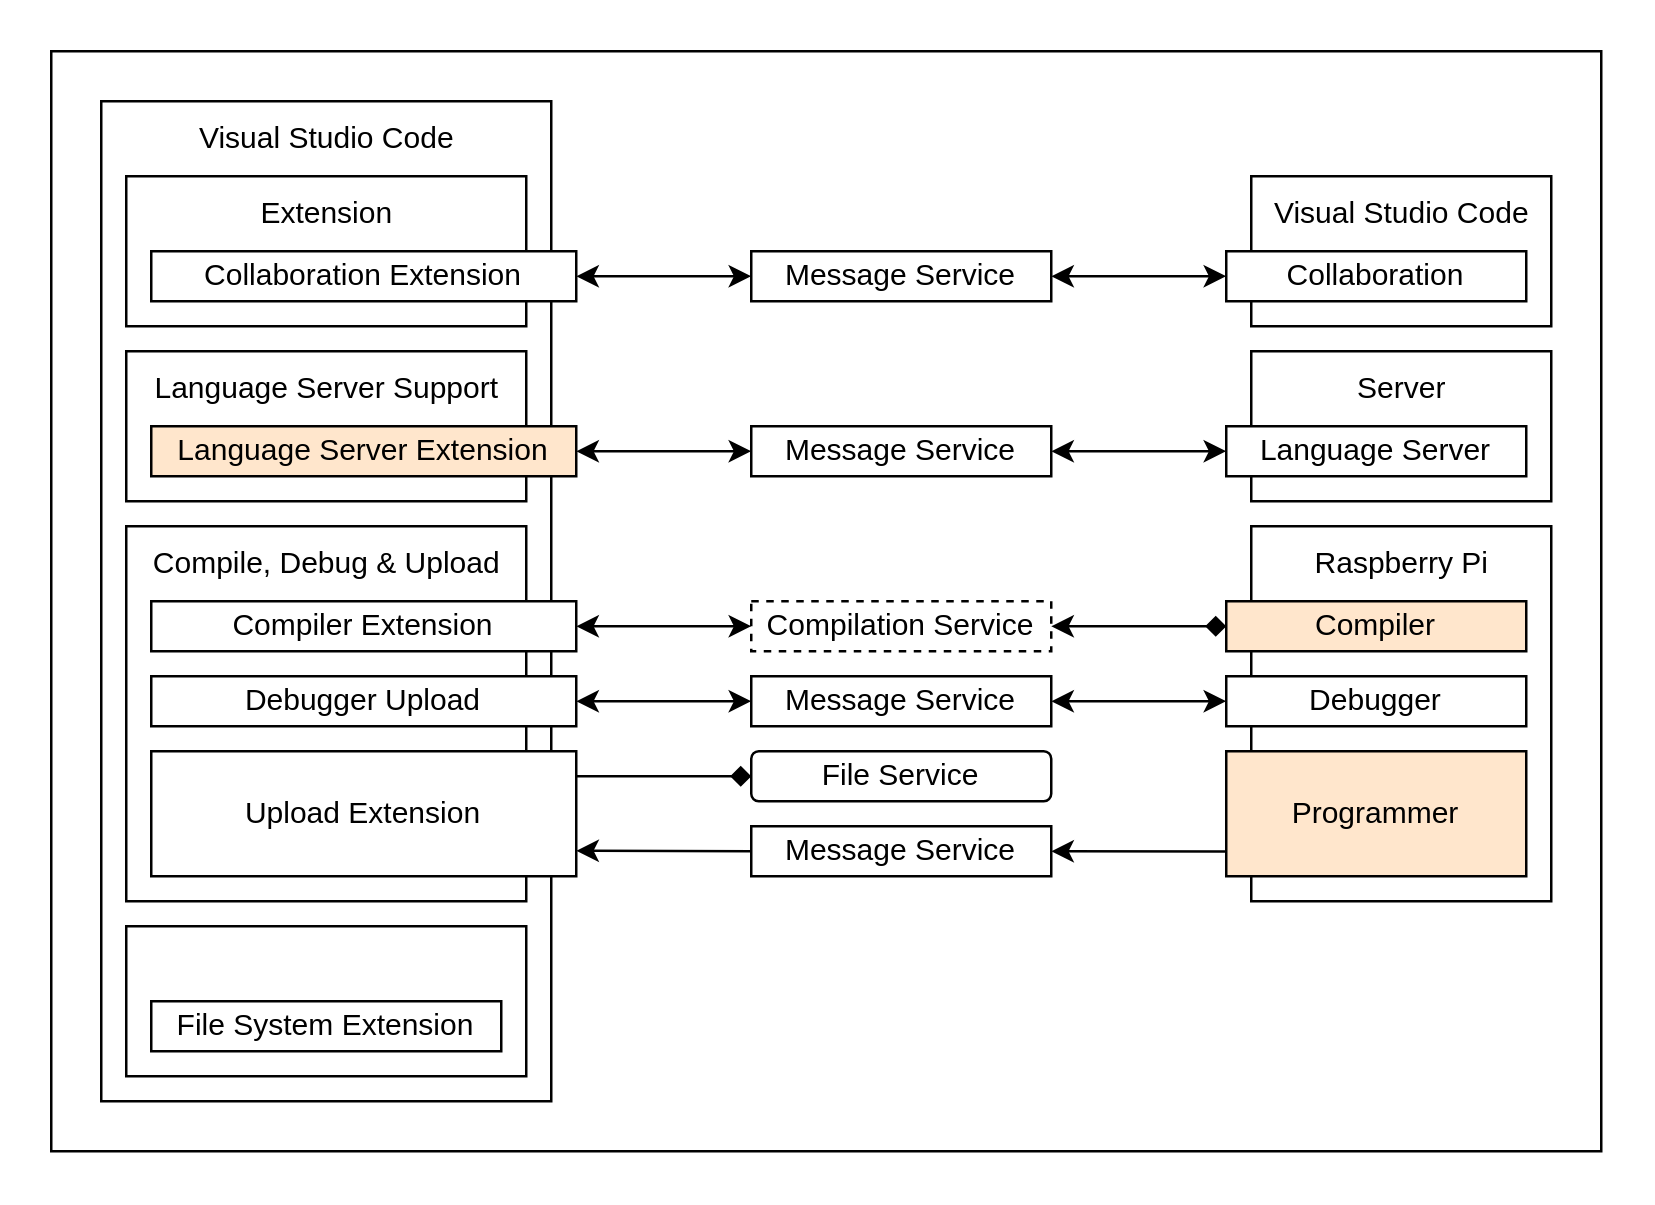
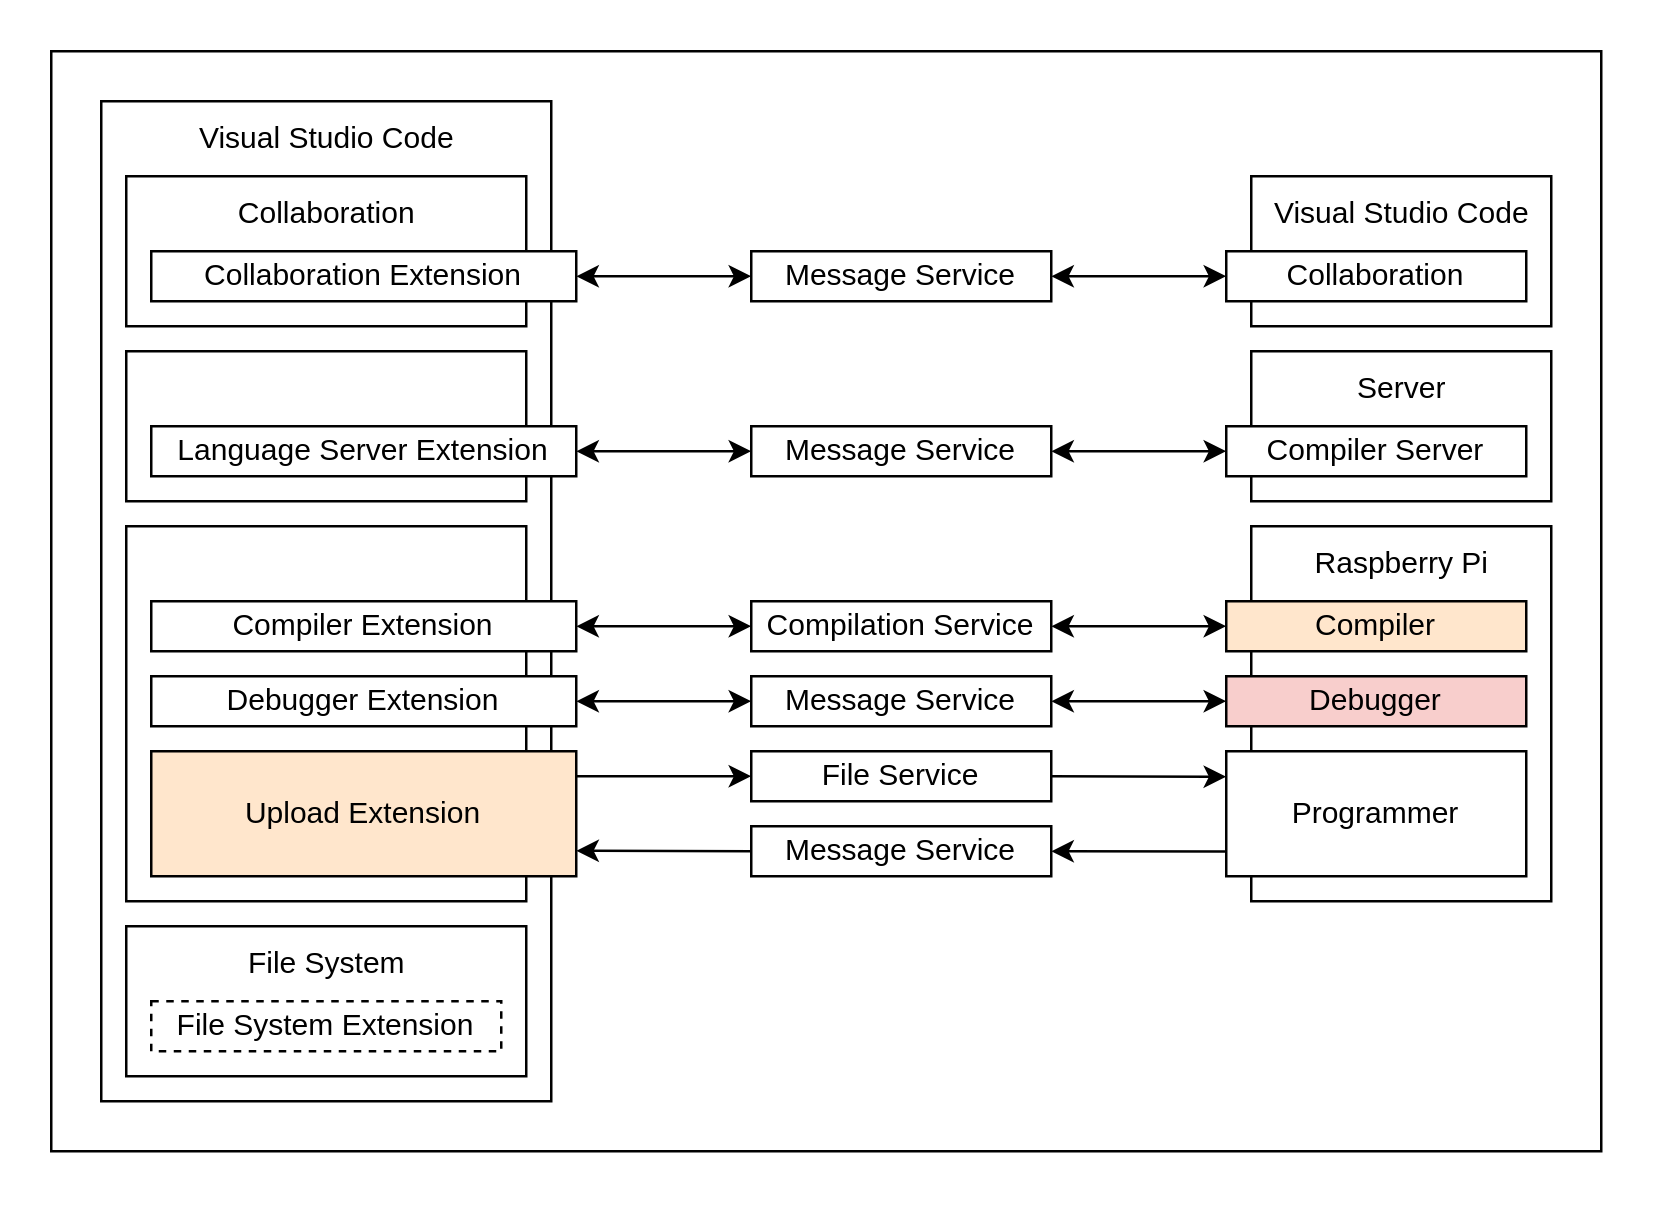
  <mxCell id="0" />
  <mxCell id="1" parent="0" />
  <mxCell id="2" value="" style="group" parent="1" vertex="1" connectable="0"><mxGeometry x="20" y="20" width="620" height="440" as="geometry" /></mxCell>
  <mxCell id="3" value="" style="whiteSpace=wrap;html=1;" parent="2" vertex="1"><mxGeometry width="620" height="440" as="geometry" /></mxCell>
  <mxCell id="4" value="" style="group" parent="2" vertex="1" connectable="0"><mxGeometry x="20" y="20" width="584.997" height="400" as="geometry" /></mxCell>
- <mxCell id="5" value="Compilation Service" style="whiteSpace=wrap;html=1;fontStyle=0;dashed=1;" parent="4" vertex="1"><mxGeometry x="260" y="200" width="120" height="20" as="geometry" /></mxCell>
+ <mxCell id="5" value="Compilation Service" style="whiteSpace=wrap;html=1;fontStyle=0" parent="4" vertex="1"><mxGeometry x="260" y="200" width="120" height="20" as="geometry" /></mxCell>
  <mxCell id="6" value="Message Service" style="whiteSpace=wrap;html=1;" parent="4" vertex="1"><mxGeometry x="260" y="60" width="120" height="20" as="geometry" /></mxCell>
- <mxCell id="7" value="File Service" style="whiteSpace=wrap;html=1;rounded=1;" parent="4" vertex="1"><mxGeometry x="260" y="260" width="120" height="20" as="geometry" /></mxCell>
+ <mxCell id="7" value="File Service" style="whiteSpace=wrap;html=1;" parent="4" vertex="1"><mxGeometry x="260" y="260" width="120" height="20" as="geometry" /></mxCell>
  <mxCell id="8" value="Message Service" style="whiteSpace=wrap;html=1;" parent="4" vertex="1"><mxGeometry x="260" y="290" width="120" height="20" as="geometry" /></mxCell>
  <mxCell id="9" value="Message Service" style="whiteSpace=wrap;html=1;" parent="4" vertex="1"><mxGeometry x="260" y="230" width="120" height="20" as="geometry" /></mxCell>
  <mxCell id="10" value="" style="rounded=0;whiteSpace=wrap;html=1;" parent="4" vertex="1"><mxGeometry width="180" height="400" as="geometry" /></mxCell>
  <mxCell id="11" value="Visual Studio Code" style="text;html=1;align=center;verticalAlign=middle;resizable=0;points=[];autosize=1;strokeColor=none;fillColor=none;" parent="4" vertex="1"><mxGeometry x="25" width="130" height="30" as="geometry" /></mxCell>
  <mxCell id="12" style="edgeStyle=orthogonalEdgeStyle;rounded=0;orthogonalLoop=1;jettySize=auto;html=1;exitX=1;exitY=0.5;exitDx=0;exitDy=0;startArrow=classic;startFill=1;" parent="4" source="21" target="6" edge="1"><mxGeometry relative="1" as="geometry" /></mxCell>
  <mxCell id="13" style="edgeStyle=orthogonalEdgeStyle;rounded=0;orthogonalLoop=1;jettySize=auto;html=1;exitX=1;exitY=0.5;exitDx=0;exitDy=0;entryX=0;entryY=0.5;entryDx=0;entryDy=0;startArrow=classic;startFill=1;" parent="4" source="38" target="5" edge="1"><mxGeometry relative="1" as="geometry" /></mxCell>
  <mxCell id="14" style="edgeStyle=orthogonalEdgeStyle;rounded=0;orthogonalLoop=1;jettySize=auto;html=1;exitX=1;exitY=0.5;exitDx=0;exitDy=0;entryX=0;entryY=0.5;entryDx=0;entryDy=0;startArrow=classic;startFill=1;" parent="4" source="39" target="9" edge="1"><mxGeometry relative="1" as="geometry" /></mxCell>
- <mxCell id="15" style="edgeStyle=orthogonalEdgeStyle;rounded=0;orthogonalLoop=1;jettySize=auto;html=1;exitX=1;exitY=0.5;exitDx=0;exitDy=0;entryX=0;entryY=0.5;entryDx=0;entryDy=0;startArrow=classic;startFill=1;endArrow=diamond;" parent="4" source="5" target="46" edge="1"><mxGeometry relative="1" as="geometry" /></mxCell>
+ <mxCell id="15" style="edgeStyle=orthogonalEdgeStyle;rounded=0;orthogonalLoop=1;jettySize=auto;html=1;exitX=1;exitY=0.5;exitDx=0;exitDy=0;entryX=0;entryY=0.5;entryDx=0;entryDy=0;startArrow=classic;startFill=1;" parent="4" source="5" target="46" edge="1"><mxGeometry relative="1" as="geometry" /></mxCell>
  <mxCell id="16" style="edgeStyle=orthogonalEdgeStyle;rounded=0;orthogonalLoop=1;jettySize=auto;html=1;exitX=1;exitY=0.5;exitDx=0;exitDy=0;entryX=0;entryY=0.5;entryDx=0;entryDy=0;startArrow=classic;startFill=1;" parent="4" source="9" target="47" edge="1"><mxGeometry relative="1" as="geometry" /></mxCell>
  <mxCell id="17" style="edgeStyle=orthogonalEdgeStyle;rounded=0;orthogonalLoop=1;jettySize=auto;html=1;exitX=1;exitY=0.5;exitDx=0;exitDy=0;entryX=0;entryY=0.5;entryDx=0;entryDy=0;startArrow=classic;startFill=1;" parent="4" source="6" target="26" edge="1"><mxGeometry relative="1" as="geometry" /></mxCell>
  <mxCell id="18" value="Message Service" style="whiteSpace=wrap;html=1;" parent="4" vertex="1"><mxGeometry x="260" y="130" width="120" height="20" as="geometry" /></mxCell>
  <mxCell id="19" value="" style="group" parent="4" vertex="1" connectable="0"><mxGeometry x="10" y="30" width="180" height="60" as="geometry" /></mxCell>
  <mxCell id="20" value="" style="rounded=0;whiteSpace=wrap;html=1;" parent="19" vertex="1"><mxGeometry width="160" height="60" as="geometry" /></mxCell>
  <mxCell id="21" value="Collaboration Extension&lt;span style=&quot;color: rgba(0, 0, 0, 0); font-family: monospace; font-size: 0px; text-align: start; text-wrap: nowrap;&quot;&gt;%3CmxGraphModel%3E%3Croot%3E%3CmxCell%20id%3D%220%22%2F%3E%3CmxCell%20id%3D%221%22%20parent%3D%220%22%2F%3E%3CmxCell%20id%3D%222%22%20value%3D%22File%20System%20Extension%22%20style%3D%22rounded%3D0%3BwhiteSpace%3Dwrap%3Bhtml%3D1%3B%22%20vertex%3D%221%22%20parent%3D%221%22%3E%3CmxGeometry%20x%3D%22210%22%20y%3D%22370%22%20width%3D%22140%22%20height%3D%2220%22%20as%3D%22geometry%22%2F%3E%3C%2FmxCell%3E%3C%2Froot%3E%3C%2FmxGraphModel%3E&lt;/span&gt;" style="rounded=0;whiteSpace=wrap;html=1;" parent="19" vertex="1"><mxGeometry x="10" y="30" width="170" height="20" as="geometry" /></mxCell>
- <mxCell id="22" value="Extension" style="text;html=1;align=center;verticalAlign=middle;resizable=0;points=[];autosize=1;strokeColor=none;fillColor=none;" parent="19" vertex="1"><mxGeometry x="35" width="90" height="30" as="geometry" /></mxCell>
+ <mxCell id="22" value="Collaboration" style="text;html=1;align=center;verticalAlign=middle;resizable=0;points=[];autosize=1;strokeColor=none;fillColor=none;" parent="19" vertex="1"><mxGeometry x="35" width="90" height="30" as="geometry" /></mxCell>
  <mxCell id="23" value="" style="group" parent="4" vertex="1" connectable="0"><mxGeometry x="450" y="30" width="134.997" height="60" as="geometry" /></mxCell>
  <mxCell id="24" value="" style="rounded=0;whiteSpace=wrap;html=1;" parent="23" vertex="1"><mxGeometry x="10" width="120" height="60" as="geometry" /></mxCell>
  <mxCell id="25" value="Visual Studio Code" style="text;html=1;align=center;verticalAlign=middle;resizable=0;points=[];autosize=1;strokeColor=none;fillColor=none;rotation=0;" parent="23" vertex="1"><mxGeometry x="4.997" width="130" height="30" as="geometry" /></mxCell>
  <mxCell id="26" value="Collaboration&lt;span style=&quot;color: rgba(0, 0, 0, 0); font-family: monospace; font-size: 0px; text-align: start; text-wrap: nowrap;&quot;&gt;%3CmxGraphModel%3E%3Croot%3E%3CmxCell%20id%3D%220%22%2F%3E%3CmxCell%20id%3D%221%22%20parent%3D%220%22%2F%3E%3CmxCell%20id%3D%222%22%20value%3D%22File%20System%20Extension%22%20style%3D%22rounded%3D0%3BwhiteSpace%3Dwrap%3Bhtml%3D1%3B%22%20vertex%3D%221%22%20parent%3D%221%22%3E%3CmxGeometry%20x%3D%22210%22%20y%3D%22370%22%20width%3D%22140%22%20height%3D%2220%22%20as%3D%22geometry%22%2F%3E%3C%2FmxCell%3E%3C%2Froot%3E%3C%2FmxGraphModel%3E&lt;/span&gt;" style="rounded=0;whiteSpace=wrap;html=1;" parent="23" vertex="1"><mxGeometry y="30" width="120" height="20" as="geometry" /></mxCell>
  <mxCell id="27" value="" style="group" parent="4" vertex="1" connectable="0"><mxGeometry x="10" y="100" width="180" height="60" as="geometry" /></mxCell>
  <mxCell id="28" value="" style="rounded=0;whiteSpace=wrap;html=1;" parent="27" vertex="1"><mxGeometry width="160" height="60" as="geometry" /></mxCell>
- <mxCell id="29" value="Language Server Extension" style="rounded=0;whiteSpace=wrap;html=1;fillColor=#ffe6cc;" parent="27" vertex="1"><mxGeometry x="10" y="30" width="170" height="20" as="geometry" /></mxCell>
- <mxCell id="30" value="Language Server Support" style="text;html=1;align=center;verticalAlign=middle;resizable=0;points=[];autosize=1;strokeColor=none;fillColor=none;" parent="27" vertex="1"><mxGeometry width="160" height="30" as="geometry" /></mxCell>
+ <mxCell id="29" value="Language Server Extension" style="rounded=0;whiteSpace=wrap;html=1;" parent="27" vertex="1"><mxGeometry x="10" y="30" width="170" height="20" as="geometry" /></mxCell>
  <mxCell id="31" style="edgeStyle=orthogonalEdgeStyle;rounded=0;orthogonalLoop=1;jettySize=auto;html=1;exitX=1;exitY=0.5;exitDx=0;exitDy=0;entryX=0;entryY=0.5;entryDx=0;entryDy=0;startArrow=classic;startFill=1;" parent="4" source="29" target="18" edge="1"><mxGeometry relative="1" as="geometry" /></mxCell>
  <mxCell id="32" value="" style="group" parent="4" vertex="1" connectable="0"><mxGeometry x="450" y="100" width="130" height="60" as="geometry" /></mxCell>
  <mxCell id="33" value="" style="whiteSpace=wrap;html=1;" parent="32" vertex="1"><mxGeometry x="10" width="120" height="60" as="geometry" /></mxCell>
- <mxCell id="34" value="Language Server" style="rounded=0;whiteSpace=wrap;html=1;" parent="32" vertex="1"><mxGeometry y="30" width="120" height="20" as="geometry" /></mxCell>
+ <mxCell id="34" value="Compiler Server" style="rounded=0;whiteSpace=wrap;html=1;" parent="32" vertex="1"><mxGeometry y="30" width="120" height="20" as="geometry" /></mxCell>
  <mxCell id="35" value="Server" style="text;html=1;align=center;verticalAlign=middle;resizable=0;points=[];autosize=1;strokeColor=none;fillColor=none;rotation=0;" parent="32" vertex="1"><mxGeometry x="40" width="60" height="30" as="geometry" /></mxCell>
  <mxCell id="36" style="edgeStyle=orthogonalEdgeStyle;rounded=0;orthogonalLoop=1;jettySize=auto;html=1;exitX=1;exitY=0.5;exitDx=0;exitDy=0;entryX=0;entryY=0.5;entryDx=0;entryDy=0;startArrow=classic;startFill=1;" parent="4" source="18" target="34" edge="1"><mxGeometry relative="1" as="geometry" /></mxCell>
  <mxCell id="37" value="" style="whiteSpace=wrap;html=1;" parent="4" vertex="1"><mxGeometry x="10" y="170" width="160" height="150" as="geometry" /></mxCell>
  <mxCell id="38" value="Compiler Extension&lt;span style=&quot;color: rgba(0, 0, 0, 0); font-family: monospace; font-size: 0px; text-align: start; text-wrap: nowrap;&quot;&gt;%3CmxGraphModel%3E%3Croot%3E%3CmxCell%20id%3D%220%22%2F%3E%3CmxCell%20id%3D%221%22%20parent%3D%220%22%2F%3E%3CmxCell%20id%3D%222%22%20value%3D%22File%20System%20Extension%22%20style%3D%22rounded%3D0%3BwhiteSpace%3Dwrap%3Bhtml%3D1%3B%22%20vertex%3D%221%22%20parent%3D%221%22%3E%3CmxGeometry%20x%3D%22210%22%20y%3D%22370%22%20width%3D%22160%22%20height%3D%2220%22%20as%3D%22geometry%22%2F%3E%3C%2FmxCell%3E%3C%2Froot%3E%3C%2FmxGraphModel%3E&lt;/span&gt;" style="rounded=0;whiteSpace=wrap;html=1;" parent="4" vertex="1"><mxGeometry x="20" y="200" width="170" height="20" as="geometry" /></mxCell>
- <mxCell id="39" value="Debugger Upload" style="rounded=0;whiteSpace=wrap;html=1;" parent="4" vertex="1"><mxGeometry x="20" y="230" width="170" height="20" as="geometry" /></mxCell>
- <mxCell id="40" style="edgeStyle=none;html=1;exitX=1;exitY=0.2;exitDx=0;exitDy=0;entryX=0;entryY=0.5;entryDx=0;entryDy=0;exitPerimeter=0;endArrow=diamond;" parent="4" source="41" target="7" edge="1"><mxGeometry relative="1" as="geometry" /></mxCell>
- <mxCell id="41" value="Upload Extension" style="rounded=0;whiteSpace=wrap;html=1;" parent="4" vertex="1"><mxGeometry x="20" y="260" width="170" height="50" as="geometry" /></mxCell>
+ <mxCell id="39" value="Debugger Extension" style="rounded=0;whiteSpace=wrap;html=1;" parent="4" vertex="1"><mxGeometry x="20" y="230" width="170" height="20" as="geometry" /></mxCell>
+ <mxCell id="40" style="edgeStyle=none;html=1;exitX=1;exitY=0.2;exitDx=0;exitDy=0;entryX=0;entryY=0.5;entryDx=0;entryDy=0;exitPerimeter=0;" parent="4" source="41" target="7" edge="1"><mxGeometry relative="1" as="geometry" /></mxCell>
+ <mxCell id="41" value="Upload Extension" style="rounded=0;whiteSpace=wrap;html=1;fillColor=#ffe6cc;" parent="4" vertex="1"><mxGeometry x="20" y="260" width="170" height="50" as="geometry" /></mxCell>
  <mxCell id="42" style="edgeStyle=none;html=1;exitX=0;exitY=0.5;exitDx=0;exitDy=0;entryX=1;entryY=0.796;entryDx=0;entryDy=0;entryPerimeter=0;" parent="4" source="8" target="41" edge="1"><mxGeometry relative="1" as="geometry" /></mxCell>
  <mxCell id="43" value="" style="group" parent="4" vertex="1" connectable="0"><mxGeometry x="450" y="170" width="130" height="150" as="geometry" /></mxCell>
  <mxCell id="44" value="" style="rounded=0;whiteSpace=wrap;html=1;" parent="43" vertex="1"><mxGeometry x="10" width="120" height="150" as="geometry" /></mxCell>
  <mxCell id="45" value="Raspberry Pi" style="text;html=1;align=center;verticalAlign=middle;resizable=0;points=[];autosize=1;strokeColor=none;fillColor=none;rotation=0;" parent="43" vertex="1"><mxGeometry x="25" width="90" height="30" as="geometry" /></mxCell>
  <mxCell id="46" value="Compiler" style="rounded=0;whiteSpace=wrap;html=1;fillColor=#ffe6cc;" parent="43" vertex="1"><mxGeometry y="30" width="120" height="20" as="geometry" /></mxCell>
- <mxCell id="47" value="Debugger" style="rounded=0;whiteSpace=wrap;html=1;" parent="43" vertex="1"><mxGeometry y="60" width="120" height="20" as="geometry" /></mxCell>
- <mxCell id="48" value="Programmer" style="rounded=0;whiteSpace=wrap;html=1;fillColor=#ffe6cc;" parent="43" vertex="1"><mxGeometry y="90" width="120" height="50" as="geometry" /></mxCell>
- <mxCell id="49" value="Compile, Debug &amp;amp; Upload" style="text;html=1;align=center;verticalAlign=middle;resizable=0;points=[];autosize=1;strokeColor=none;fillColor=none;" parent="4" vertex="1"><mxGeometry x="10" y="170" width="160" height="30" as="geometry" /></mxCell>
+ <mxCell id="47" value="Debugger" style="rounded=0;whiteSpace=wrap;html=1;fillColor=#f8cecc;" parent="43" vertex="1"><mxGeometry y="60" width="120" height="20" as="geometry" /></mxCell>
+ <mxCell id="48" value="Programmer" style="rounded=0;whiteSpace=wrap;html=1;" parent="43" vertex="1"><mxGeometry y="90" width="120" height="50" as="geometry" /></mxCell>
+ <mxCell id="50" style="edgeStyle=none;html=1;exitX=1;exitY=0.5;exitDx=0;exitDy=0;entryX=0;entryY=0.204;entryDx=0;entryDy=0;entryPerimeter=0;" parent="4" source="7" target="48" edge="1"><mxGeometry relative="1" as="geometry" /></mxCell>
  <mxCell id="51" style="edgeStyle=none;html=1;exitX=-0.001;exitY=0.802;exitDx=0;exitDy=0;entryX=1;entryY=0.5;entryDx=0;entryDy=0;exitPerimeter=0;" parent="4" source="48" target="8" edge="1"><mxGeometry relative="1" as="geometry" /></mxCell>
  <mxCell id="52" value="" style="whiteSpace=wrap;html=1;" parent="4" vertex="1"><mxGeometry x="10" y="330" width="160" height="60" as="geometry" /></mxCell>
- <mxCell id="53" value="File System Extension" style="rounded=0;whiteSpace=wrap;html=1;" parent="4" vertex="1"><mxGeometry x="20" y="360" width="140" height="20" as="geometry" /></mxCell>
+ <mxCell id="53" value="File System Extension" style="rounded=0;whiteSpace=wrap;html=1;dashed=1;" parent="4" vertex="1"><mxGeometry x="20" y="360" width="140" height="20" as="geometry" /></mxCell>
+ <mxCell id="54" value="File System" style="text;html=1;align=center;verticalAlign=middle;resizable=0;points=[];autosize=1;strokeColor=none;fillColor=none;" parent="4" vertex="1"><mxGeometry x="45" y="330" width="90" height="30" as="geometry" /></mxCell>
